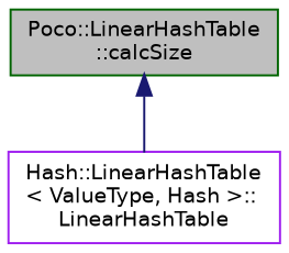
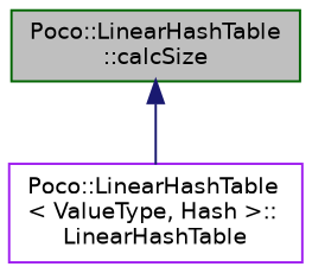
  digraph {
    rankdir=TB
    node [fontname=Helvetica fontsize=10 shape=record style=filled]
    n1 [color=darkgreen fillcolor=grey75 fontcolor=black height=0.2 label="Poco::LinearHashTable\l::calcSize" width=0.4]
-   n2 [color=purple fillcolor=white height=0.2 label="Hash::LinearHashTable\l\< ValueType, Hash \>::\lLinearHashTable" width=0.4]
+   n2 [color=purple fillcolor=white height=0.2 label="Poco::LinearHashTable\l\< ValueType, Hash \>::\lLinearHashTable" width=0.4]
    n1 -> n2 [color=midnightblue dir=back fontname=Helvetica fontsize=10 labelfontname=Helvetica labelfontsize=10 style=solid]
  }
